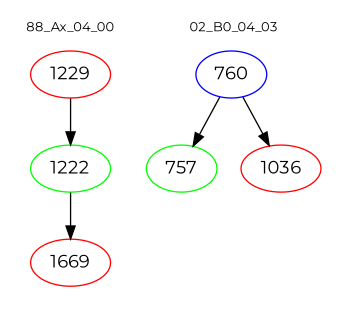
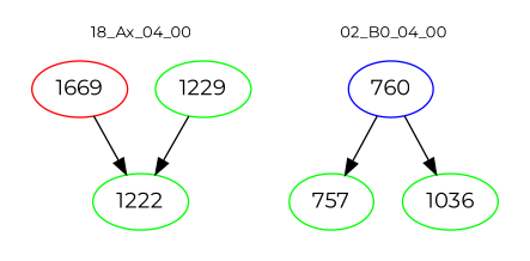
  digraph {
    fontname=Montserrat
    node [color=green fontname=Montserrat]
    edge [color=black fontname=Montserrat]
    n1 [label=1222]
-   n2 [color=red label=1229]
+   n2 [label=1229]
    n3 [color=red label=1669]
    n4 [color=blue label=760]
    n5 [label=757]
-   n6 [color=red label=1036]
+   n6 [label=1036]
    subgraph cluster_1 {
      color=white
      fontsize=10
-     label="88_Ax_04_00"
+     label="18_Ax_04_00"
      n1
      n2
      n3
    }
    subgraph cluster_2 {
      color=white
      fontsize=10
-     label="02_B0_04_03"
+     label="02_B0_04_00"
      n4
      n5
      n6
    }
-   n1 -> n3
+   n3 -> n1
    n2 -> n1
    n4 -> n5
    n4 -> n6
  }
